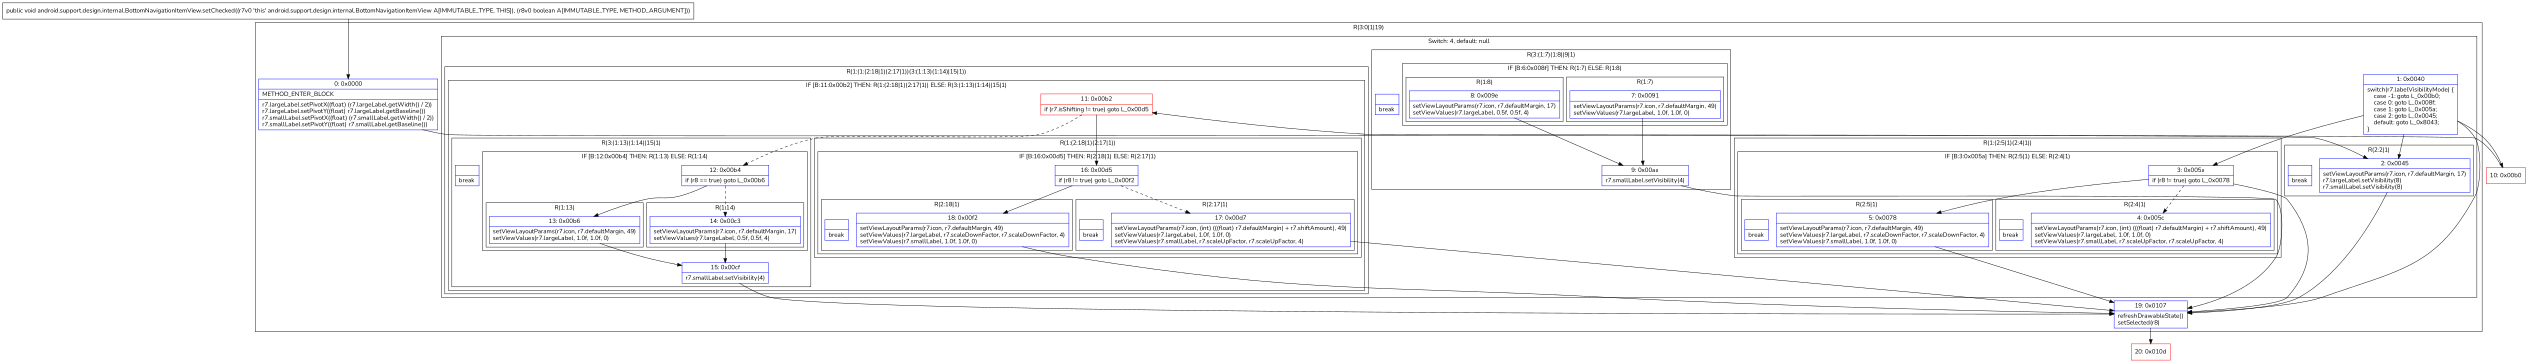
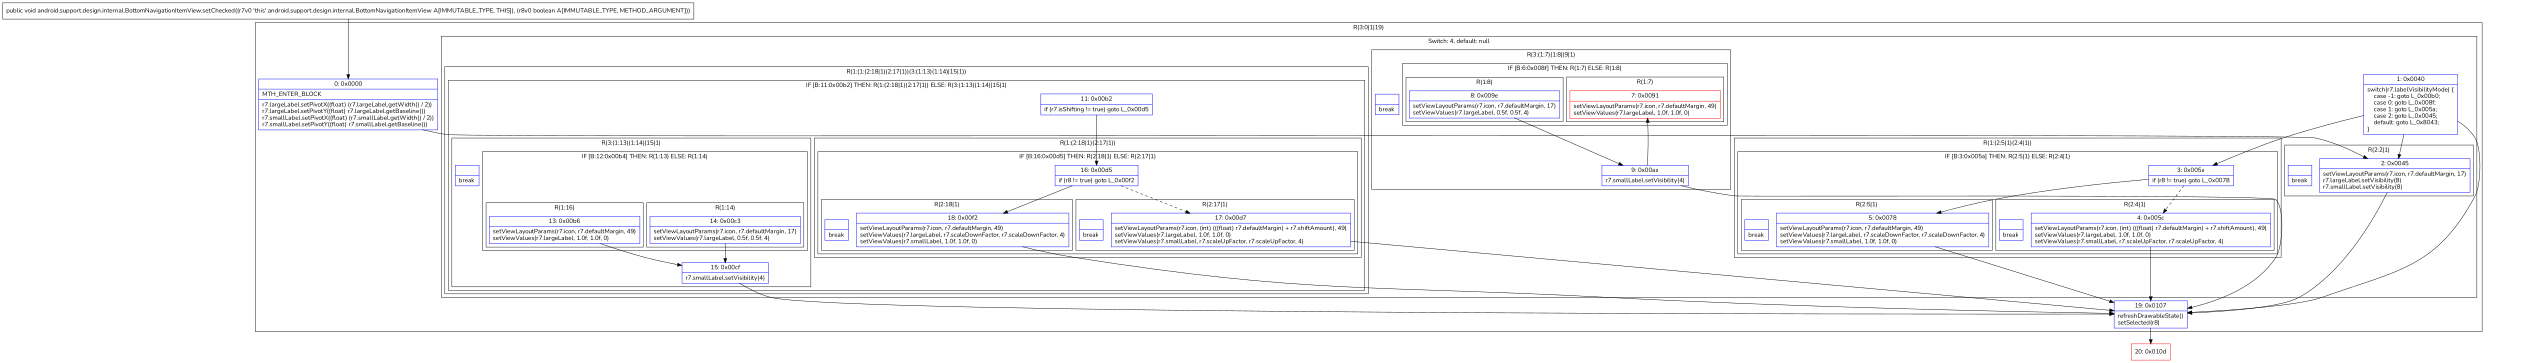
  digraph {
    fontname=Nunito
    node [color=blue fontname=Nunito shape=record]
    edge [fontname=Nunito]
    n1 [label="{18\:\ 0x00f2|setViewLayoutParams(r7.icon, r7.defaultMargin, 49)\lsetViewValues(r7.largeLabel, r7.scaleDownFactor, r7.scaleDownFactor, 4)\lsetViewValues(r7.smallLabel, 1.0f, 1.0f, 0)\l}"]
    n2 [label="{|break\l}"]
    n3 [label="{17\:\ 0x00d7|setViewLayoutParams(r7.icon, (int) (((float) r7.defaultMargin) + r7.shiftAmount), 49)\lsetViewValues(r7.largeLabel, 1.0f, 1.0f, 0)\lsetViewValues(r7.smallLabel, r7.scaleUpFactor, r7.scaleUpFactor, 4)\l}"]
    n4 [label="{|break\l}"]
    n5 [label="{16\:\ 0x00d5|if (r8 != true) goto L_0x00f2\l}"]
    n6 [label="{13\:\ 0x00b6|setViewLayoutParams(r7.icon, r7.defaultMargin, 49)\lsetViewValues(r7.largeLabel, 1.0f, 1.0f, 0)\l}"]
    n7 [label="{14\:\ 0x00c3|setViewLayoutParams(r7.icon, r7.defaultMargin, 17)\lsetViewValues(r7.largeLabel, 0.5f, 0.5f, 4)\l}"]
-   n8 [label="{12\:\ 0x00b4|if (r8 == true) goto L_0x00b6\l}"]
    n9 [label="{15\:\ 0x00cf|r7.smallLabel.setVisibility(4)\l}"]
    n10 [label="{|break\l}"]
-   n11 [color=red label="{11\:\ 0x00b2|if (r7.isShifting != true) goto L_0x00d5\l}"]
-   n12 [label="{7\:\ 0x0091|setViewLayoutParams(r7.icon, r7.defaultMargin, 49)\lsetViewValues(r7.largeLabel, 1.0f, 1.0f, 0)\l}"]
+   n11 [label="{11\:\ 0x00b2|if (r7.isShifting != true) goto L_0x00d5\l}"]
+   n12 [color=red label="{7\:\ 0x0091|setViewLayoutParams(r7.icon, r7.defaultMargin, 49)\lsetViewValues(r7.largeLabel, 1.0f, 1.0f, 0)\l}"]
    n13 [label="{8\:\ 0x009e|setViewLayoutParams(r7.icon, r7.defaultMargin, 17)\lsetViewValues(r7.largeLabel, 0.5f, 0.5f, 4)\l}"]
    n14 [label="{9\:\ 0x00aa|r7.smallLabel.setVisibility(4)\l}"]
    n15 [label="{|break\l}"]
    n16 [label="{5\:\ 0x0078|setViewLayoutParams(r7.icon, r7.defaultMargin, 49)\lsetViewValues(r7.largeLabel, r7.scaleDownFactor, r7.scaleDownFactor, 4)\lsetViewValues(r7.smallLabel, 1.0f, 1.0f, 0)\l}"]
    n17 [label="{|break\l}"]
    n18 [label="{4\:\ 0x005c|setViewLayoutParams(r7.icon, (int) (((float) r7.defaultMargin) + r7.shiftAmount), 49)\lsetViewValues(r7.largeLabel, 1.0f, 1.0f, 0)\lsetViewValues(r7.smallLabel, r7.scaleUpFactor, r7.scaleUpFactor, 4)\l}"]
    n19 [label="{|break\l}"]
    n20 [label="{3\:\ 0x005a|if (r8 != true) goto L_0x0078\l}"]
    n21 [label="{2\:\ 0x0045|setViewLayoutParams(r7.icon, r7.defaultMargin, 17)\lr7.largeLabel.setVisibility(8)\lr7.smallLabel.setVisibility(8)\l}"]
    n22 [label="{|break\l}"]
    n23 [label="{1\:\ 0x0040|switch(r7.labelVisibilityMode) \{\l    case \-1: goto L_0x00b0;\l    case 0: goto L_0x008f;\l    case 1: goto L_0x005a;\l    case 2: goto L_0x0045;\l    default: goto L_0x8043;\l\}\l}"]
-   n24 [label="{0\:\ 0x0000|METHOD_ENTER_BLOCK\l|r7.largeLabel.setPivotX((float) (r7.largeLabel.getWidth() \/ 2))\lr7.largeLabel.setPivotY((float) r7.largeLabel.getBaseline())\lr7.smallLabel.setPivotX((float) (r7.smallLabel.getWidth() \/ 2))\lr7.smallLabel.setPivotY((float) r7.smallLabel.getBaseline())\l}"]
+   n24 [label="{0\:\ 0x0000|MTH_ENTER_BLOCK\l|r7.largeLabel.setPivotX((float) (r7.largeLabel.getWidth() \/ 2))\lr7.largeLabel.setPivotY((float) r7.largeLabel.getBaseline())\lr7.smallLabel.setPivotX((float) (r7.smallLabel.getWidth() \/ 2))\lr7.smallLabel.setPivotY((float) r7.smallLabel.getBaseline())\l}"]
    n25 [label="{19\:\ 0x0107|refreshDrawableState()\lsetSelected(r8)\l}"]
-   n26 [color=red label="{10\:\ 0x00b0}"]
    n27 [color=red label="{20\:\ 0x010d}"]
    n28 [label="{public void android.support.design.internal.BottomNavigationItemView.setChecked((r7v0 'this' android.support.design.internal.BottomNavigationItemView A[IMMUTABLE_TYPE, THIS]), (r8v0 boolean A[IMMUTABLE_TYPE, METHOD_ARGUMENT])) }" color=""]
    subgraph cluster_1 {
      label="R(3:0|1|19)"
      n24
      n25
      subgraph cluster_2 {
        label="Switch: 4, default: null"
        n23
        subgraph cluster_3 {
          label="R(1:(1:(2:18|1)(2:17|1))(3:(1:13)(1:14)|15|1))"
          subgraph cluster_4 {
            label="IF [B:11:0x00b2] THEN: R(1:(2:18|1)(2:17|1)) ELSE: R(3:(1:13)(1:14)|15|1)"
            n11
            subgraph cluster_5 {
              label="R(1:(2:18|1)(2:17|1))"
              subgraph cluster_6 {
                label="IF [B:16:0x00d5] THEN: R(2:18|1) ELSE: R(2:17|1)"
                n5
                subgraph cluster_7 {
                  label="R(2:18|1)"
                  n1
                  n2
                }
                subgraph cluster_8 {
                  label="R(2:17|1)"
                  n3
                  n4
                }
              }
            }
            subgraph cluster_9 {
              label="R(3:(1:13)(1:14)|15|1)"
              n9
              n10
              subgraph cluster_10 {
                label="IF [B:12:0x00b4] THEN: R(1:13) ELSE: R(1:14)"
-               n8
                subgraph cluster_11 {
-                 label="R(1:13)"
+                 label="R(1:16)"
                  n6
                }
                subgraph cluster_12 {
                  label="R(1:14)"
                  n7
                }
              }
            }
          }
        }
        subgraph cluster_13 {
          label="R(3:(1:7)(1:8)|9|1)"
          n14
          n15
          subgraph cluster_14 {
            label="IF [B:6:0x008f] THEN: R(1:7) ELSE: R(1:8)"
            subgraph cluster_15 {
              label="R(1:7)"
              n12
            }
            subgraph cluster_16 {
              label="R(1:8)"
              n13
            }
          }
        }
        subgraph cluster_17 {
          label="R(1:(2:5|1)(2:4|1))"
          subgraph cluster_18 {
            label="IF [B:3:0x005a] THEN: R(2:5|1) ELSE: R(2:4|1)"
            n20
            subgraph cluster_19 {
              label="R(2:5|1)"
              n16
              n17
            }
            subgraph cluster_20 {
              label="R(2:4|1)"
              n18
              n19
            }
          }
        }
        subgraph cluster_21 {
          label="R(2:2|1)"
          n21
          n22
        }
      }
    }
    n1 -> n25
    n3 -> n25
    n5 -> n1
    n5 -> n3 [style=dashed]
    n6 -> n9
    n7 -> n9
-   n8 -> n6
-   n8 -> n7 [style=dashed]
    n9 -> n25
    n11 -> n5
-   n11 -> n8 [style=dashed]
-   n12 -> n14
+   n14 -> n12
    n13 -> n14
    n14 -> n25
    n16 -> n25
-   n20 -> n25
+   n18 -> n25
    n20 -> n16
    n20 -> n18 [style=dashed]
    n21 -> n25
    n23 -> n20
    n23 -> n21
    n23 -> n25
-   n23 -> n26
    n24 -> n21
    n25 -> n27
-   n26 -> n11
    n28 -> n24
  }
